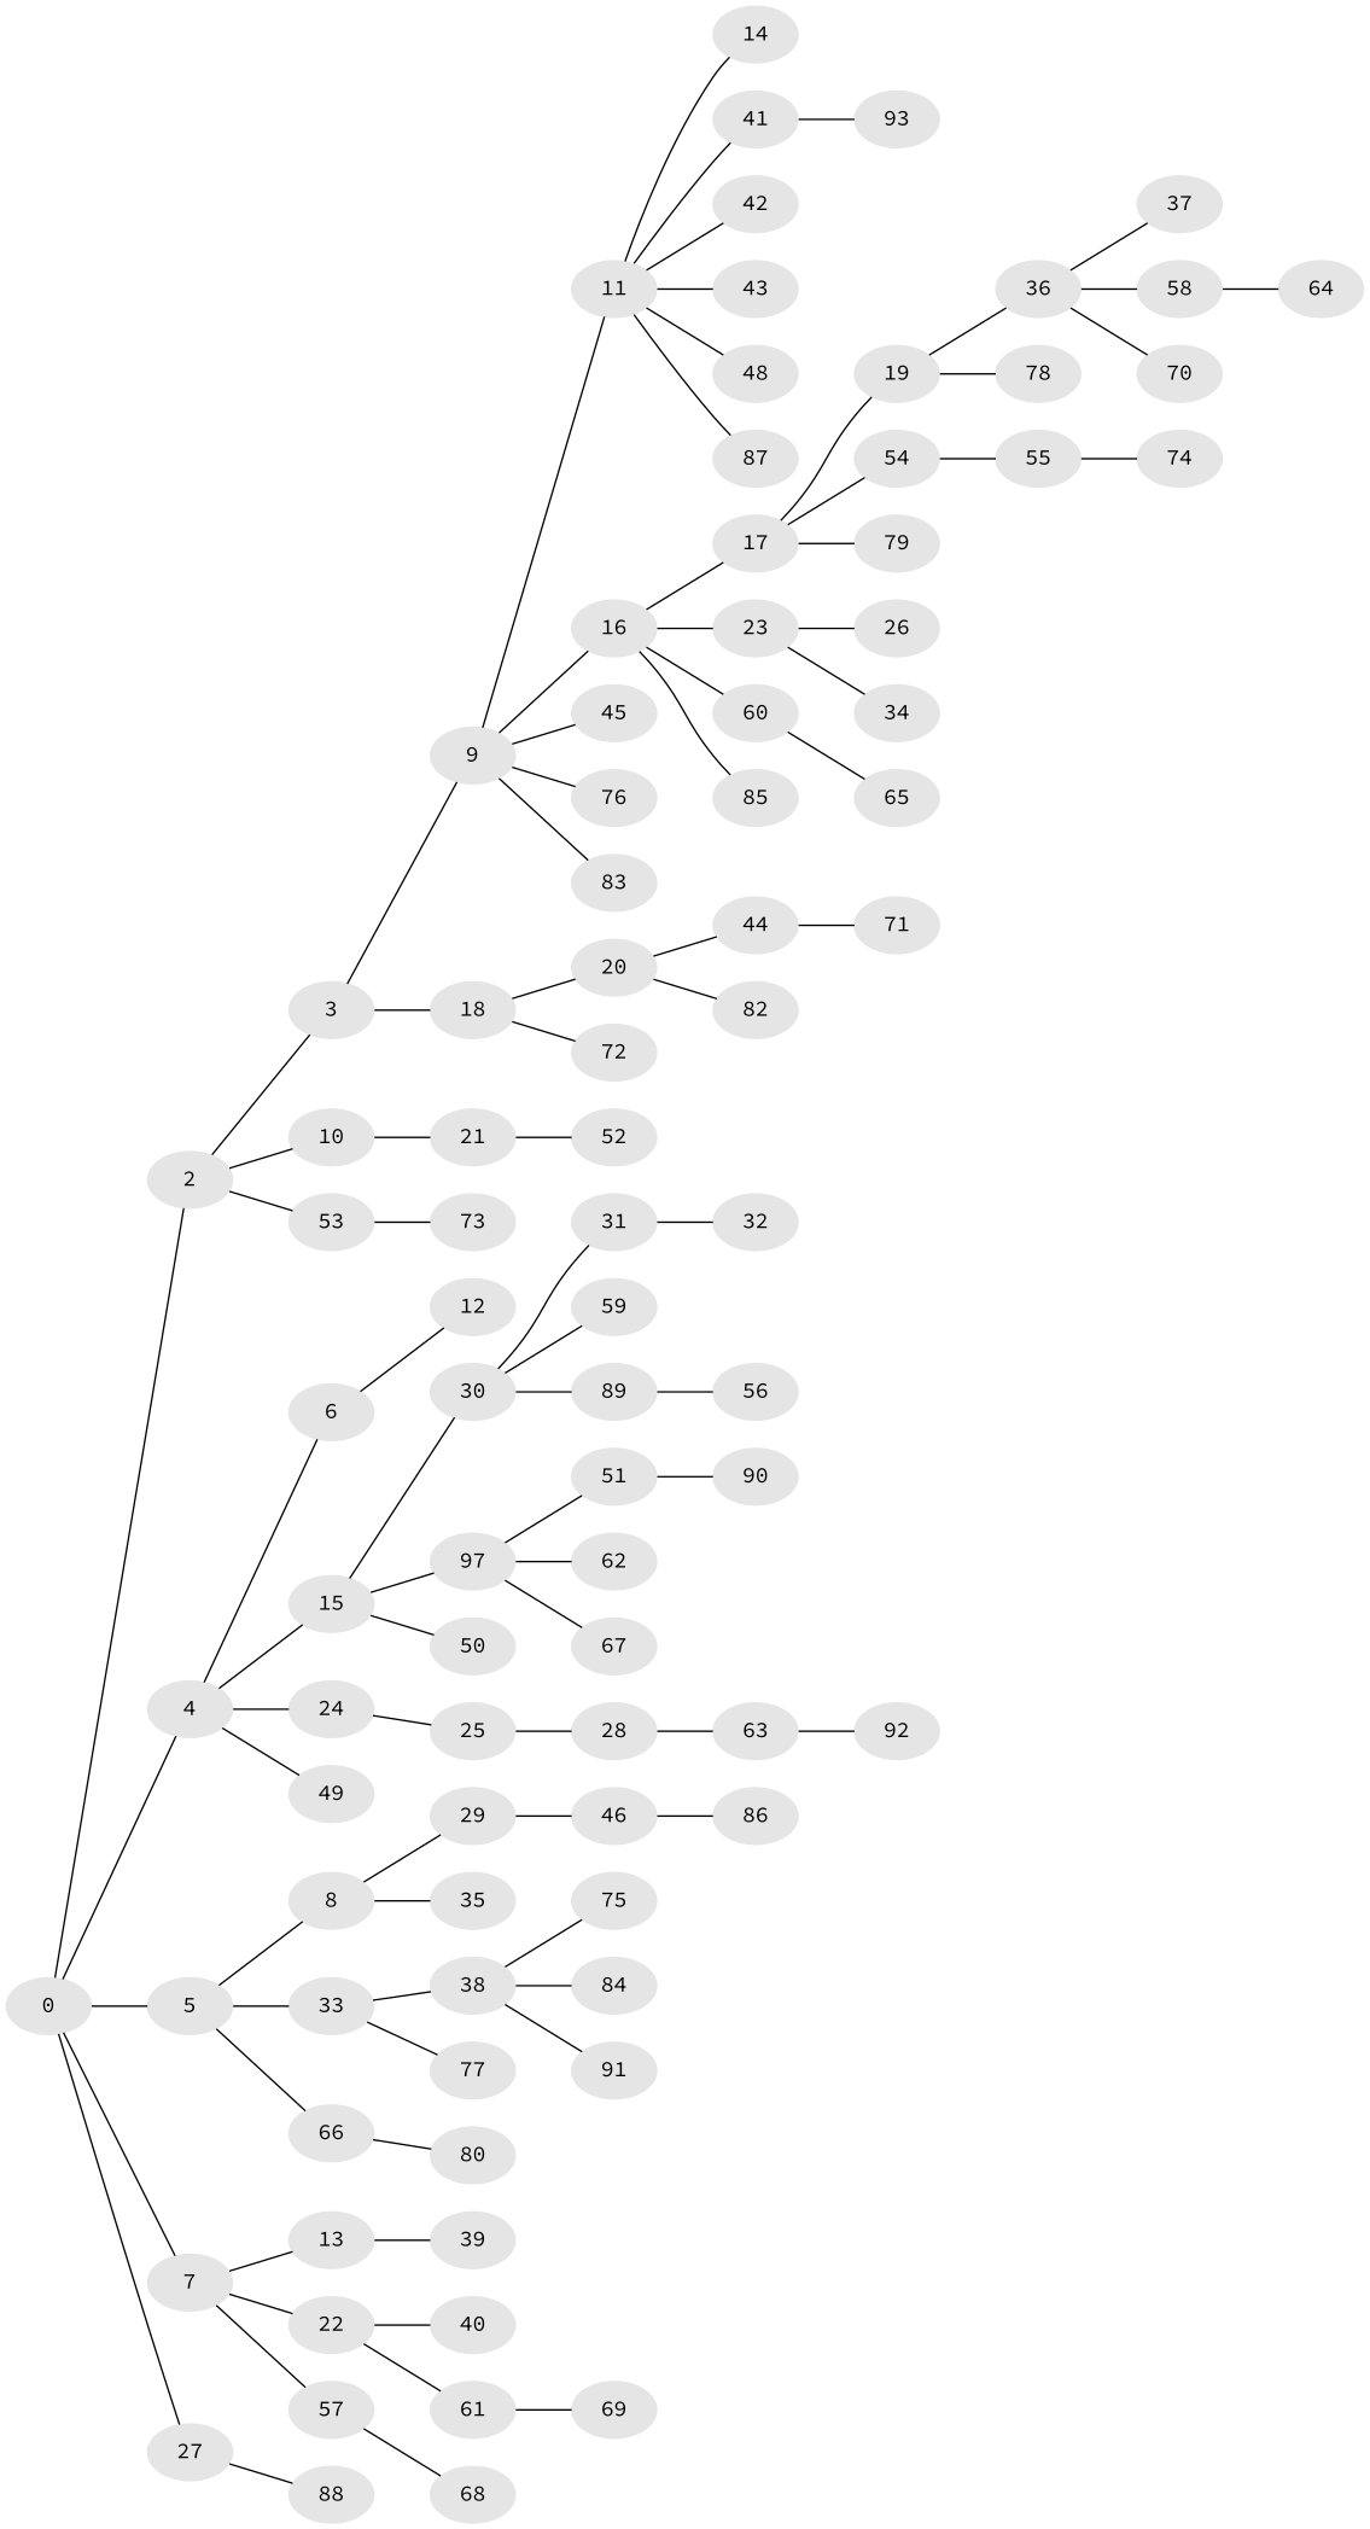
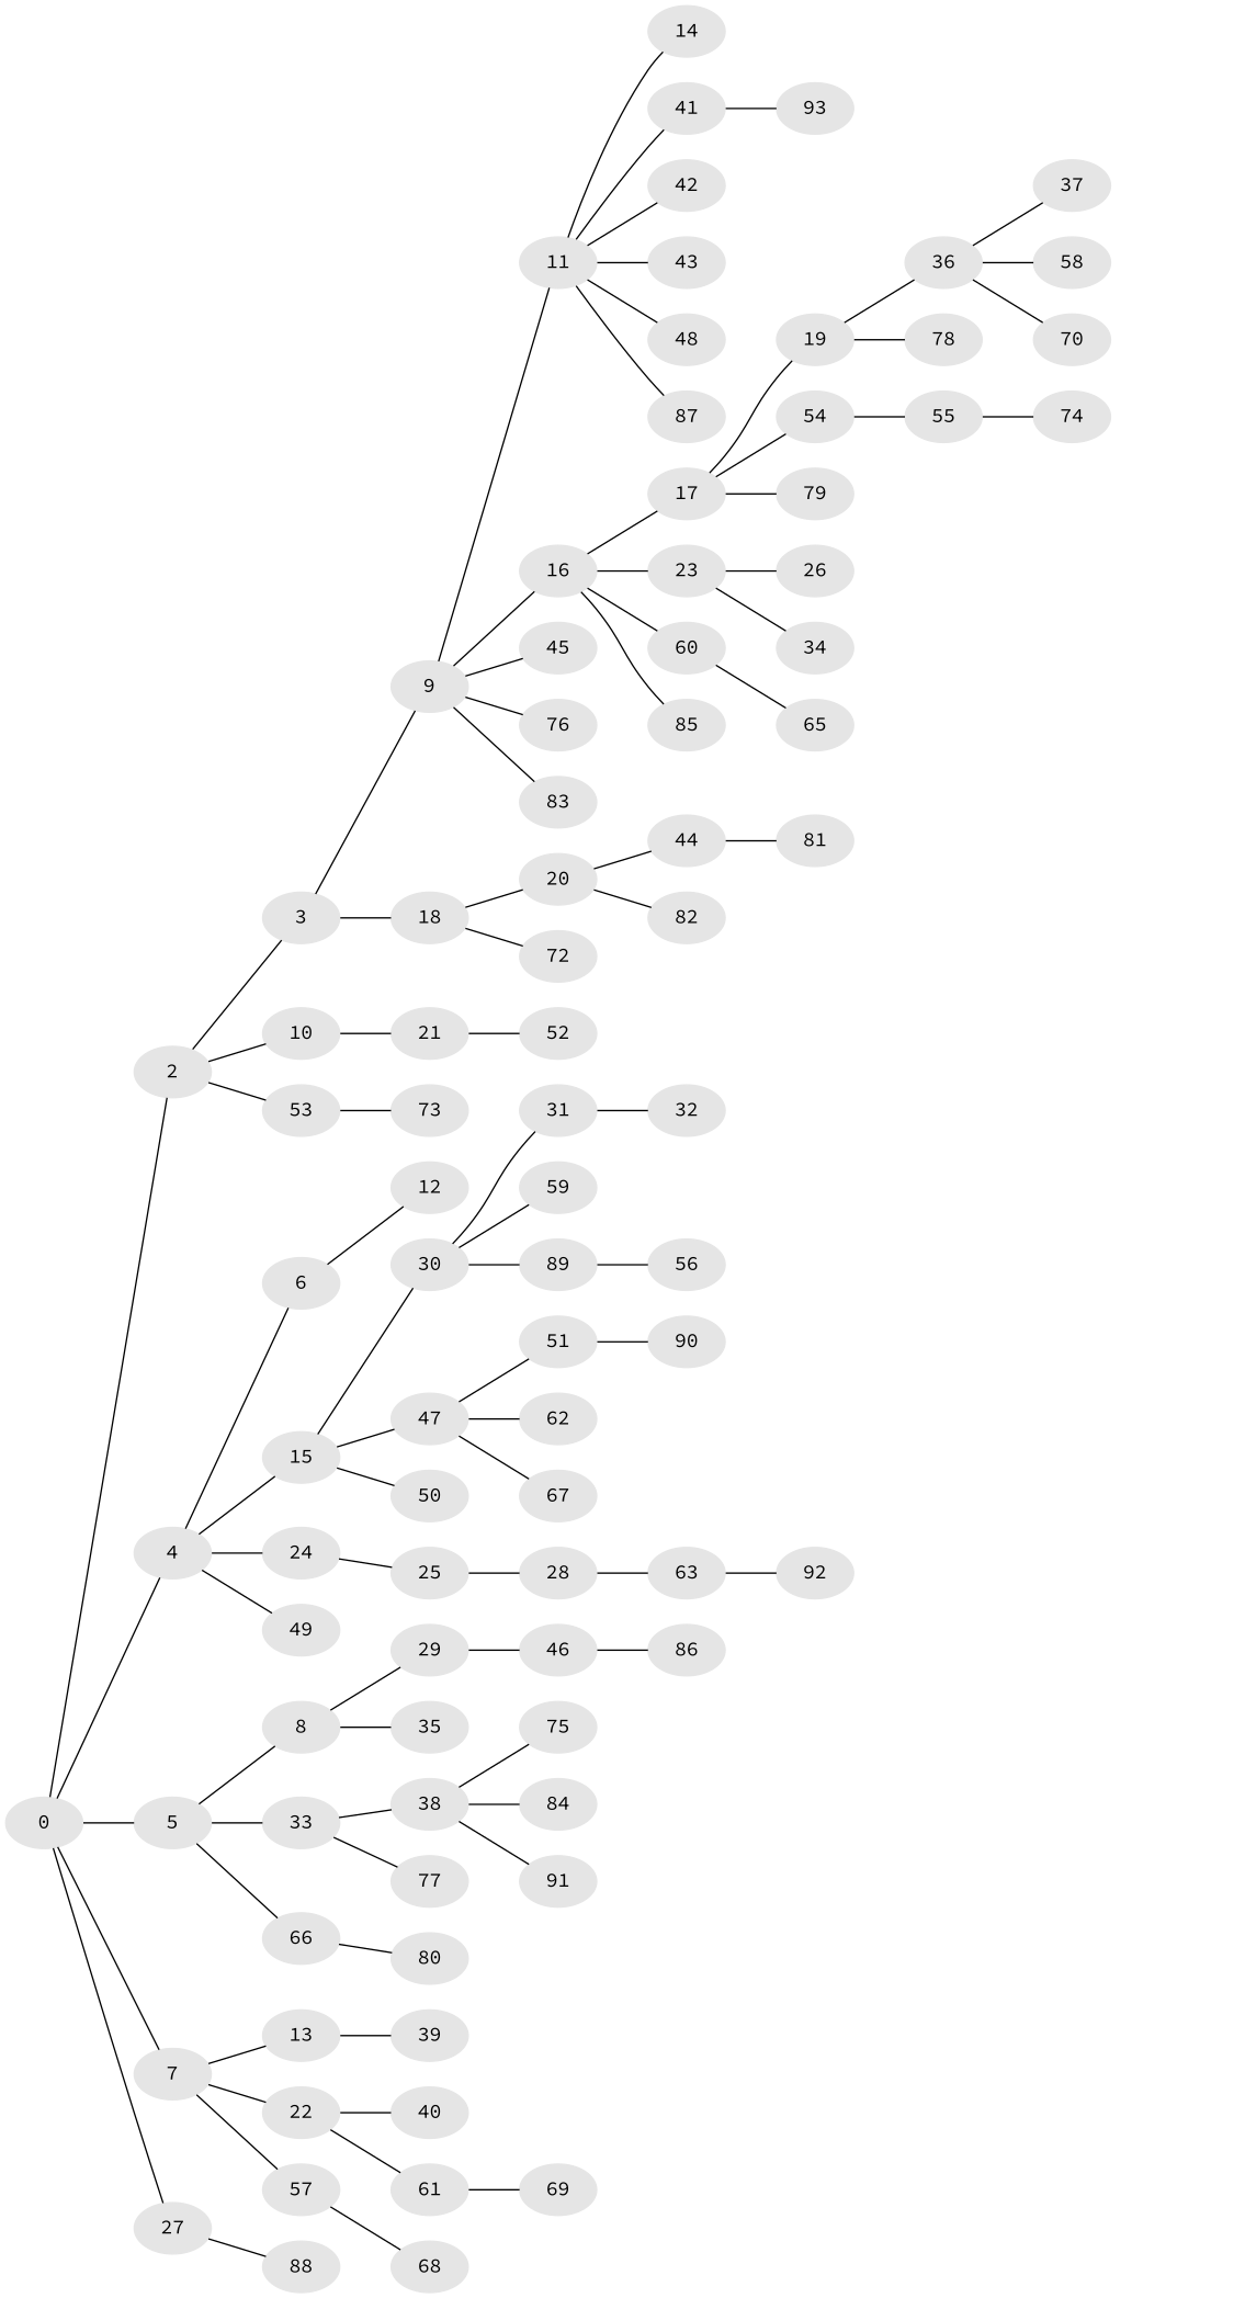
  graph {
    fontname="Source Code Pro"
    rankdir=LR
    node [color=gray90 fontname="Source Code Pro" style=filled]
    edge [fontname="Source Code Pro"]
    n1 [label=0]
    2
    4
    5
    7
    27
    3
    10
    53
    6
    15
    24
    49
    8
    33
    66
    13
    22
    57
    88
    9
    18
    21
    73
    11
    16
    45
    76
    83
    20
    72
    12
    30
-   47 [label=97]
+   47
    50
    25
    29
    35
    38
    77
    80
    39
    40
    61
    68
    46
    14
    41
    42
    43
    48
    87
    17
    23
    60
    85
    52
    93
    31
    59
    89
    51
    62
    67
    19
    54
    79
    26
    34
    65
    36
    78
    55
    44
    82
    37
    58
    70
-   71
+   71 [label=81]
    69
    28
    63
    92
    86
    32
    56
    75
    84
    91
-   64
    90
    74
    n1 -- 2
    n1 -- 4
    n1 -- 5
    n1 -- 7
    n1 -- 27
    2 -- 3
    2 -- 10
    2 -- 53
    4 -- 6
    4 -- 15
    4 -- 24
    4 -- 49
    5 -- 8
    5 -- 33
    5 -- 66
    7 -- 13
    7 -- 22
    7 -- 57
    27 -- 88
    3 -- 9
    3 -- 18
    10 -- 21
    53 -- 73
    6 -- 12
    15 -- 30
    15 -- 47
    15 -- 50
    24 -- 25
    8 -- 29
    8 -- 35
    33 -- 38
    33 -- 77
    66 -- 80
    13 -- 39
    22 -- 40
    22 -- 61
    57 -- 68
    9 -- 11
    9 -- 16
    9 -- 45
    9 -- 76
    9 -- 83
    18 -- 20
    18 -- 72
    21 -- 52
    11 -- 14
    11 -- 41
    11 -- 42
    11 -- 43
    11 -- 48
    11 -- 87
    16 -- 17
    16 -- 23
    16 -- 60
    16 -- 85
    20 -- 44
    20 -- 82
    30 -- 31
    30 -- 59
    30 -- 89
    47 -- 51
    47 -- 62
    47 -- 67
    25 -- 28
    29 -- 46
    38 -- 75
    38 -- 84
    38 -- 91
    61 -- 69
    46 -- 86
    41 -- 93
    17 -- 19
    17 -- 54
    17 -- 79
    23 -- 26
    23 -- 34
    60 -- 65
    31 -- 32
    89 -- 56
    51 -- 90
    19 -- 36
    19 -- 78
    54 -- 55
    36 -- 37
    36 -- 58
    36 -- 70
    55 -- 74
    44 -- 71
-   58 -- 64
    28 -- 63
    63 -- 92
  }
